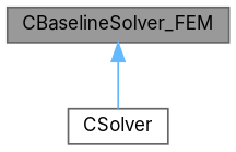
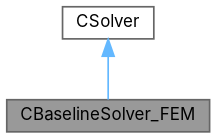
  digraph {
    fontname=Inter
    node [color=gray40 fontname=Inter fontsize=10 shape=box style=filled]
    n1 [fillcolor=grey60 fontcolor=black height=0.2 label=CBaselineSolver_FEM width=0.4]
    n2 [fillcolor=white height=0.2 label=CSolver width=0.4]
-   n1 -> n2 [color=steelblue1 dir=back fontname=Inter fontsize=10 labelfontname=Helvetica labelfontsize=10 style=solid]
+   n2 -> n1 [color=steelblue1 dir=back fontname=Inter fontsize=10 labelfontname=Helvetica labelfontsize=10 style=solid]
  }
